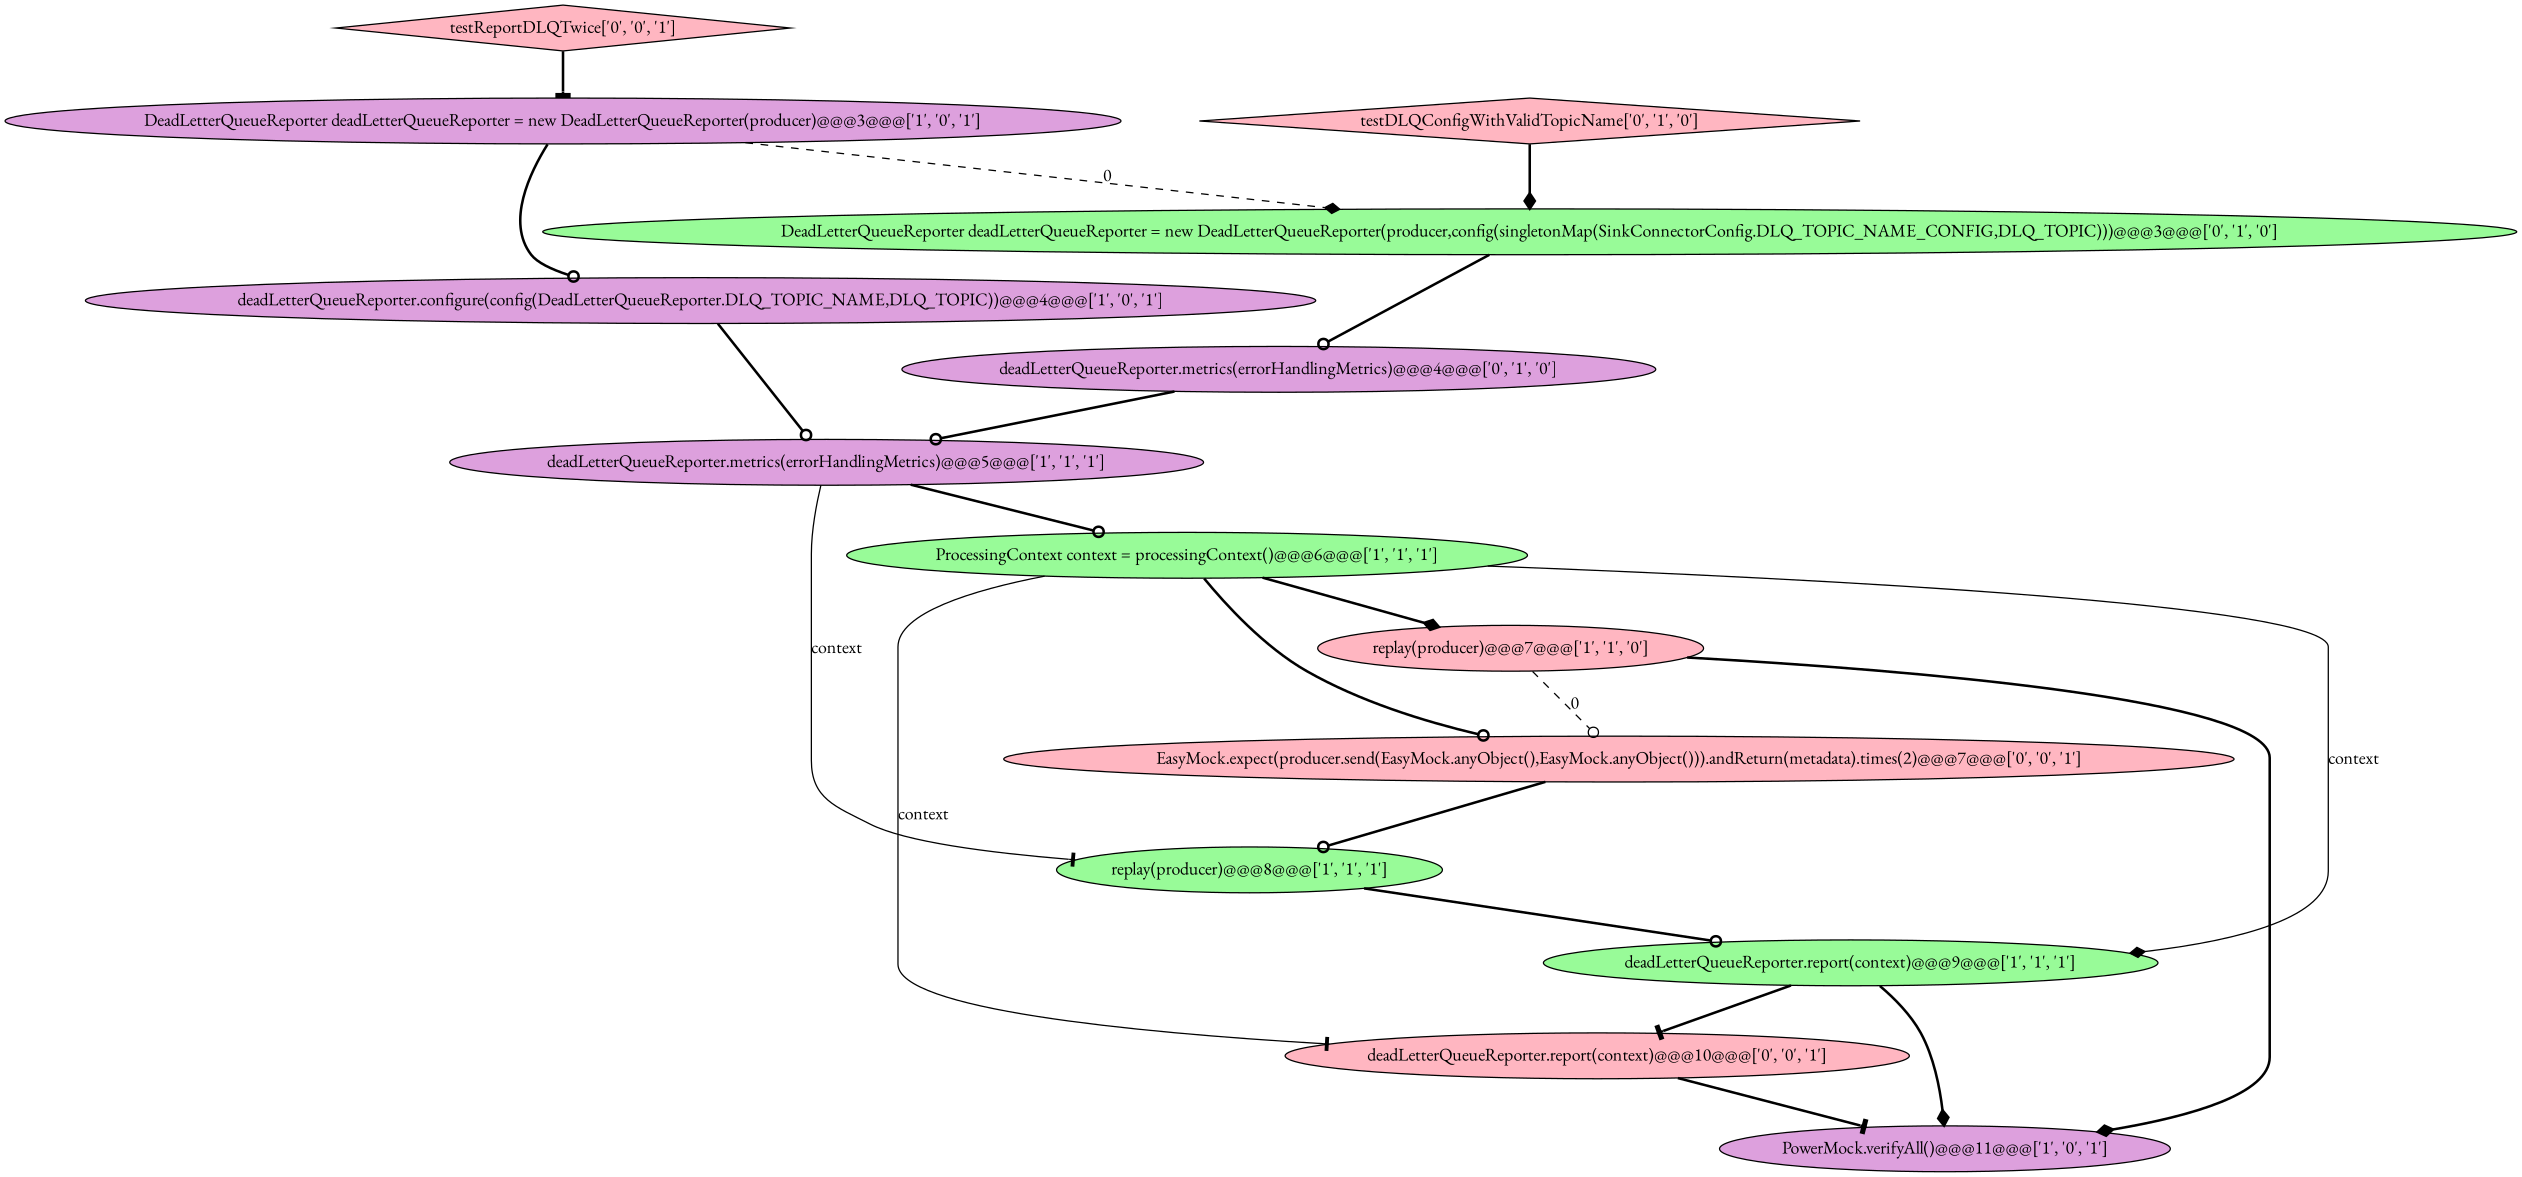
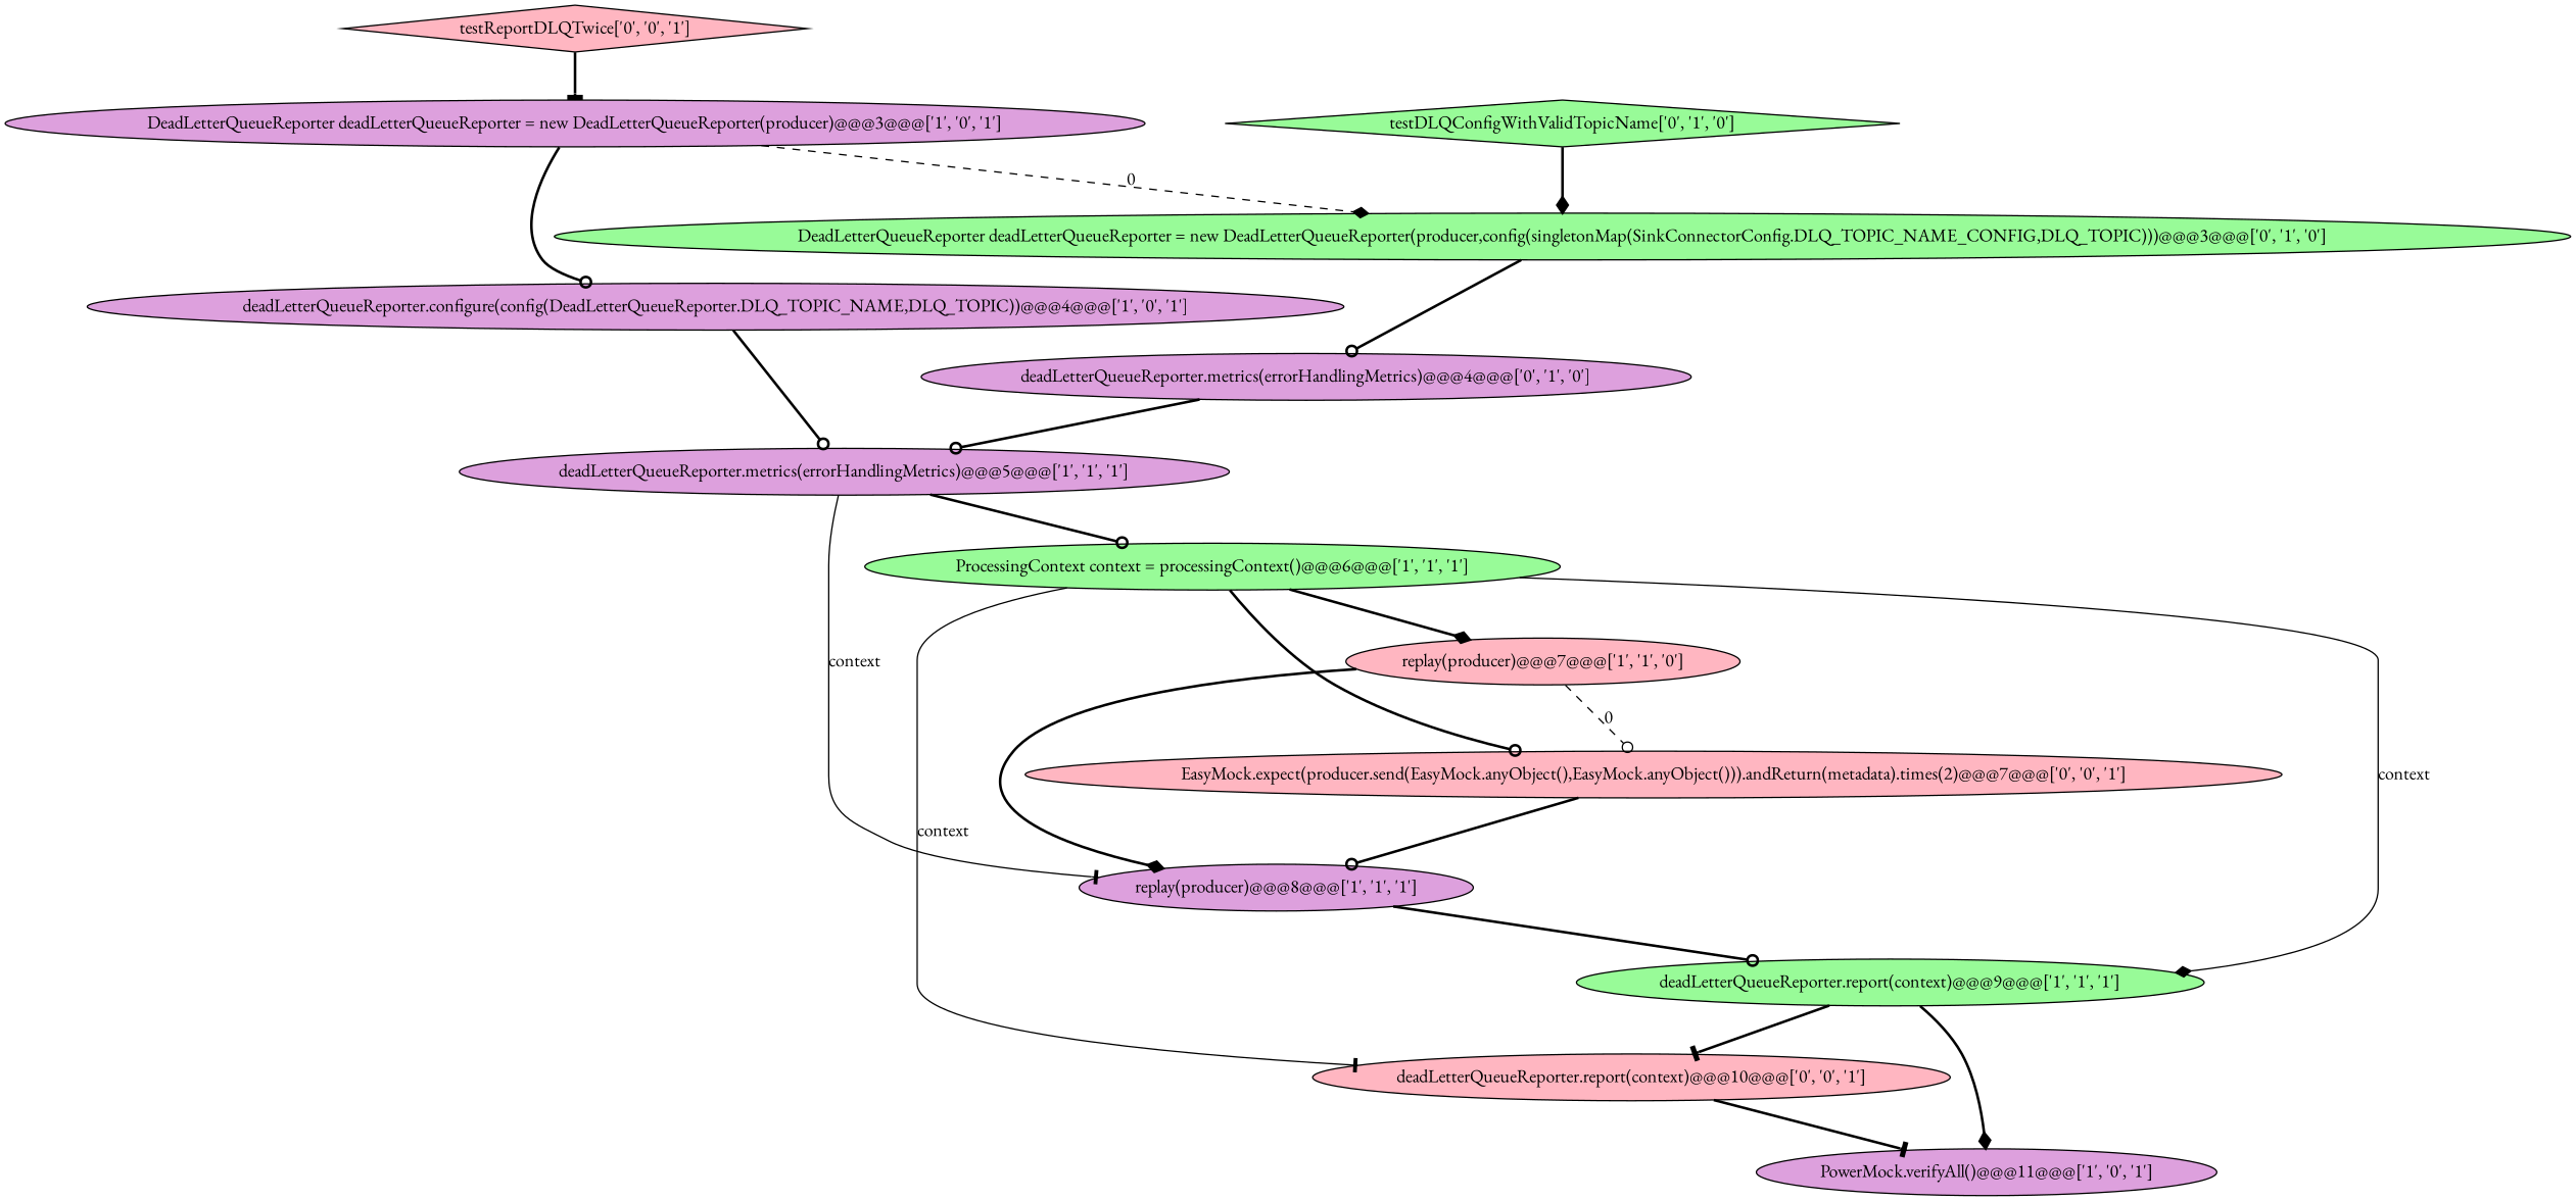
  digraph {
    fontname="EB Garamond"
    node [fillcolor=plum fontname="EB Garamond" shape=ellipse style=filled]
    edge [arrowhead=odot fontname="EB Garamond" style=bold]
    n1 [fillcolor=lightpink label="EasyMock.expect(producer.send(EasyMock.anyObject(),EasyMock.anyObject())).andReturn(metadata).times(2)@@@7@@@['0', '0', '1']"]
-   n2 [fillcolor=palegreen label="replay(producer)@@@8@@@['1', '1', '1']"]
+   n2 [label="replay(producer)@@@8@@@['1', '1', '1']"]
    n3 [fillcolor=palegreen label="deadLetterQueueReporter.report(context)@@@9@@@['1', '1', '1']"]
    n4 [label="DeadLetterQueueReporter deadLetterQueueReporter = new DeadLetterQueueReporter(producer)@@@3@@@['1', '0', '1']"]
    n5 [fillcolor=palegreen label="DeadLetterQueueReporter deadLetterQueueReporter = new DeadLetterQueueReporter(producer,config(singletonMap(SinkConnectorConfig.DLQ_TOPIC_NAME_CONFIG,DLQ_TOPIC)))@@@3@@@['0', '1', '0']"]
    n6 [label="deadLetterQueueReporter.configure(config(DeadLetterQueueReporter.DLQ_TOPIC_NAME,DLQ_TOPIC))@@@4@@@['1', '0', '1']"]
-   n7 [fillcolor=lightpink label="testDLQConfigWithValidTopicName['0', '1', '0']" shape=diamond]
+   n7 [fillcolor=palegreen label="testDLQConfigWithValidTopicName['0', '1', '0']" shape=diamond]
    n8 [label="deadLetterQueueReporter.metrics(errorHandlingMetrics)@@@4@@@['0', '1', '0']"]
    n9 [label="deadLetterQueueReporter.metrics(errorHandlingMetrics)@@@5@@@['1', '1', '1']"]
    n10 [fillcolor=lightpink label="deadLetterQueueReporter.report(context)@@@10@@@['0', '0', '1']"]
    n11 [label="PowerMock.verifyAll()@@@11@@@['1', '0', '1']"]
    n12 [fillcolor=palegreen label="ProcessingContext context = processingContext()@@@6@@@['1', '1', '1']"]
    n13 [fillcolor=lightpink label="testReportDLQTwice['0', '0', '1']" shape=diamond]
    n14 [fillcolor=lightpink label="replay(producer)@@@7@@@['1', '1', '0']"]
    n1 -> n2
    n2 -> n3
    n3 -> n10 [arrowhead=tee]
    n3 -> n11 [arrowhead=diamond]
    n4 -> n5 [arrowhead=diamond label=0 style=dashed]
    n4 -> n6
    n5 -> n8
    n6 -> n9
    n7 -> n5 [arrowhead=diamond]
    n8 -> n9
    n9 -> n2 [arrowhead=tee label=context style=solid]
    n9 -> n12
    n10 -> n11 [arrowhead=tee]
    n12 -> n1
    n12 -> n3 [arrowhead=diamond label=context style=solid]
    n12 -> n10 [arrowhead=tee label=context style=solid]
    n12 -> n14 [arrowhead=diamond]
    n13 -> n4 [arrowhead=tee]
    n14 -> n1 [label=0 style=dashed]
-   n14 -> n11 [arrowhead=diamond]
+   n14 -> n2 [arrowhead=diamond]
  }
